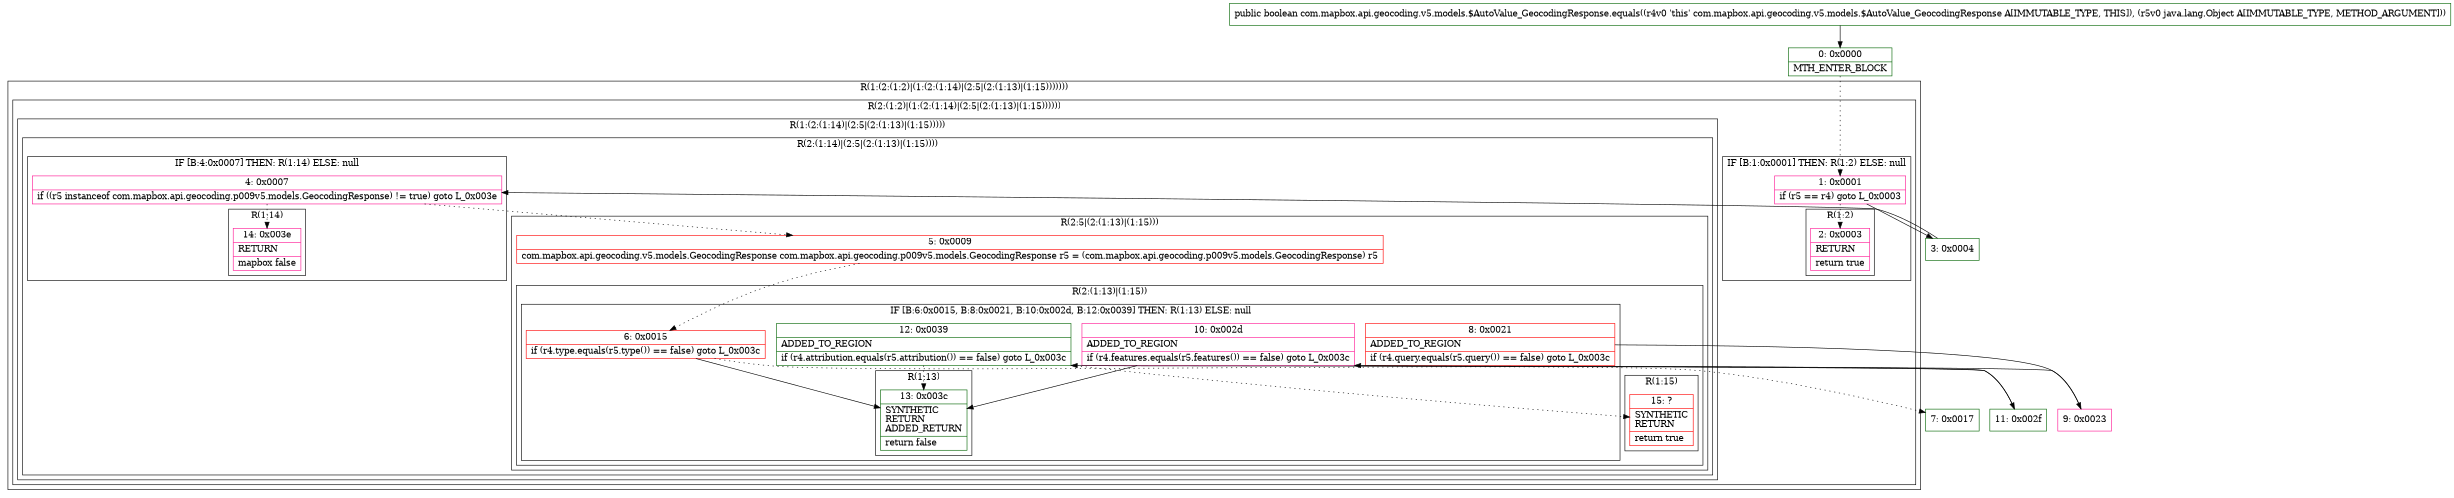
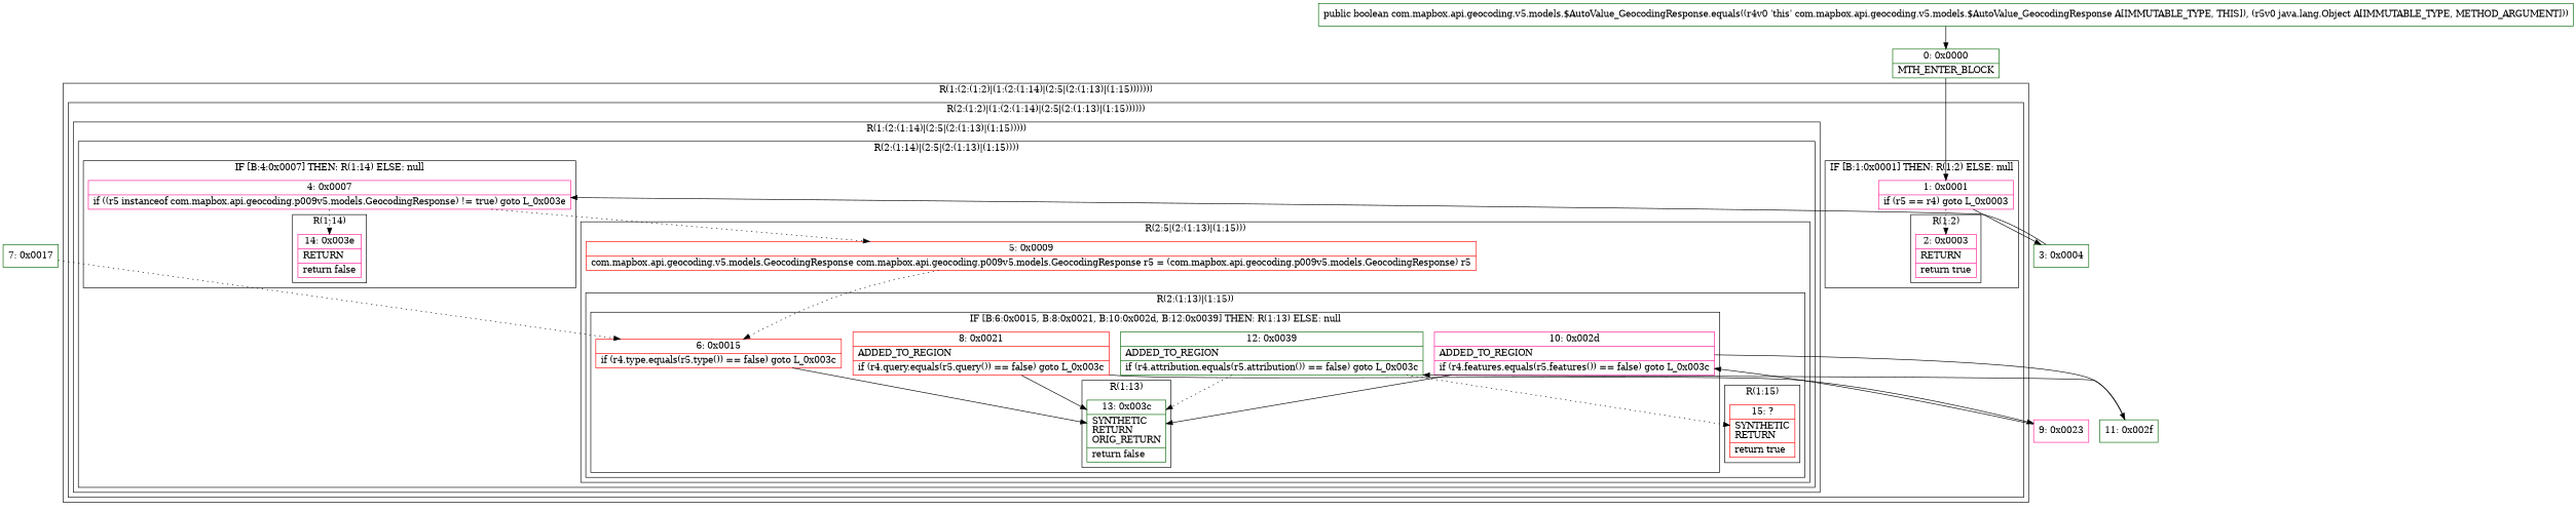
  digraph {
    node [color=darkgreen shape=record]
    edge [style=solid]
    n1 [color=deeppink label="{2\:\ 0x0003|RETURN\l|return true\l}"]
    n2 [color=deeppink label="{1\:\ 0x0001|if (r5 == r4) goto L_0x0003\l}"]
-   n3 [color=deeppink label="{14\:\ 0x003e|RETURN\l|mapbox false\l}"]
+   n3 [color=deeppink label="{14\:\ 0x003e|RETURN\l|return false\l}"]
    n4 [color=deeppink label="{4\:\ 0x0007|if ((r5 instanceof com.mapbox.api.geocoding.p009v5.models.GeocodingResponse) != true) goto L_0x003e\l}"]
-   n5 [label="{13\:\ 0x003c|SYNTHETIC\lRETURN\lADDED_RETURN\l|return false\l}"]
+   n5 [label="{13\:\ 0x003c|SYNTHETIC\lRETURN\lORIG_RETURN\l|return false\l}"]
    n6 [color=red label="{6\:\ 0x0015|if (r4.type.equals(r5.type()) == false) goto L_0x003c\l}"]
    n7 [color=red label="{8\:\ 0x0021|ADDED_TO_REGION\l|if (r4.query.equals(r5.query()) == false) goto L_0x003c\l}"]
    n8 [color=deeppink label="{10\:\ 0x002d|ADDED_TO_REGION\l|if (r4.features.equals(r5.features()) == false) goto L_0x003c\l}"]
    n9 [label="{12\:\ 0x0039|ADDED_TO_REGION\l|if (r4.attribution.equals(r5.attribution()) == false) goto L_0x003c\l}"]
    n10 [color=red label="{15\:\ ?|SYNTHETIC\lRETURN\l|return true\l}"]
    n11 [color=red label="{5\:\ 0x0009|com.mapbox.api.geocoding.v5.models.GeocodingResponse com.mapbox.api.geocoding.p009v5.models.GeocodingResponse r5 = (com.mapbox.api.geocoding.p009v5.models.GeocodingResponse) r5\l}"]
    n12 [label="{3\:\ 0x0004}"]
    n13 [label="{7\:\ 0x0017}"]
    n14 [color=deeppink label="{9\:\ 0x0023}"]
    n15 [label="{11\:\ 0x002f}"]
    n16 [label="{0\:\ 0x0000|MTH_ENTER_BLOCK\l}"]
    n17 [label="{public boolean com.mapbox.api.geocoding.v5.models.$AutoValue_GeocodingResponse.equals((r4v0 'this' com.mapbox.api.geocoding.v5.models.$AutoValue_GeocodingResponse A[IMMUTABLE_TYPE, THIS]), (r5v0 java.lang.Object A[IMMUTABLE_TYPE, METHOD_ARGUMENT])) }"]
    subgraph cluster_1 {
      label="R(1:(2:(1:2)|(1:(2:(1:14)|(2:5|(2:(1:13)|(1:15)))))))"
      subgraph cluster_2 {
        label="R(2:(1:2)|(1:(2:(1:14)|(2:5|(2:(1:13)|(1:15))))))"
        subgraph cluster_3 {
          label="IF [B:1:0x0001] THEN: R(1:2) ELSE: null"
          n2
          subgraph cluster_4 {
            label="R(1:2)"
            n1
          }
        }
        subgraph cluster_5 {
          label="R(1:(2:(1:14)|(2:5|(2:(1:13)|(1:15)))))"
          subgraph cluster_6 {
            label="R(2:(1:14)|(2:5|(2:(1:13)|(1:15))))"
            subgraph cluster_7 {
              label="IF [B:4:0x0007] THEN: R(1:14) ELSE: null"
              n4
              subgraph cluster_8 {
                label="R(1:14)"
                n3
              }
            }
            subgraph cluster_9 {
              label="R(2:5|(2:(1:13)|(1:15)))"
              n11
              subgraph cluster_10 {
                label="R(2:(1:13)|(1:15))"
                subgraph cluster_11 {
                  label="IF [B:6:0x0015, B:8:0x0021, B:10:0x002d, B:12:0x0039] THEN: R(1:13) ELSE: null"
                  n6
                  n7
                  n8
                  n9
                  subgraph cluster_12 {
                    label="R(1:13)"
                    n5
                  }
                }
                subgraph cluster_13 {
                  label="R(1:15)"
                  n10
                }
              }
            }
          }
        }
      }
    }
    n2 -> n1 [style=dotted]
    n2 -> n12
    n4 -> n3 [style=dotted]
    n4 -> n11 [style=dotted]
    n6 -> n5
-   n6 -> n13 [style=dotted]
+   n13 -> n6 [style=dotted]
+   n7 -> n5
    n7 -> n14
    n8 -> n5
    n8 -> n15
    n9 -> n5 [style=dotted]
    n9 -> n10 [style=dotted]
    n11 -> n6 [style=dotted]
    n12 -> n4
    n14 -> n8
    n15 -> n9
-   n16 -> n2 [style=dotted]
+   n16 -> n2
    n17 -> n16
  }
